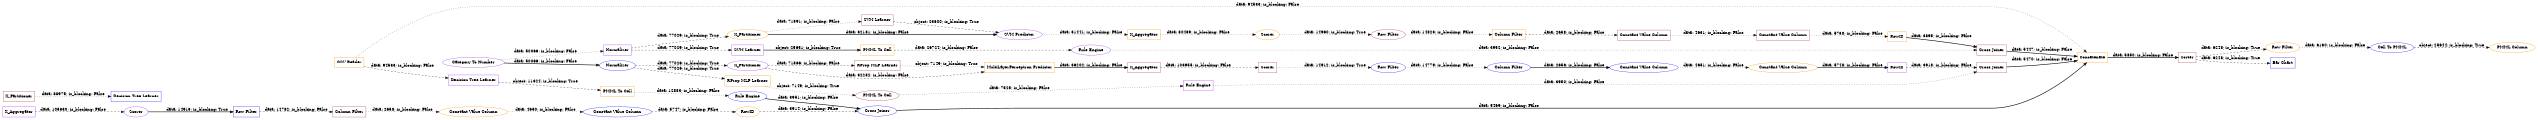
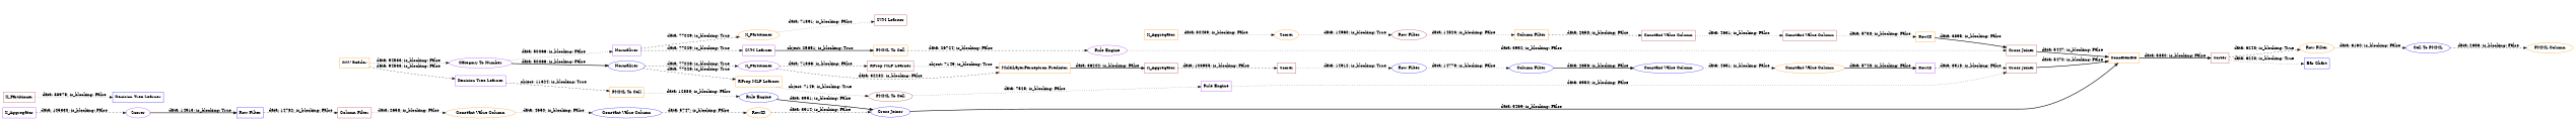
  digraph {
    rankdir=LR
    node [color=darkorange shape=box]
    edge [style=dotted]
    n1 [color=purple label=X_Partitioner shape=ellipse]
    n2 [color=brown label="RProp MLP Learner"]
    n3 [label="MultiLayerPerceptron Predictor"]
    n4 [color=brown label=X_Aggregator]
    n5 [color=purple label=RowID]
    n6 [color=brown label="Cross Joiner"]
    n7 [label=Concatenate]
    n8 [label="Row Filter" shape=ellipse]
    n9 [color=blue label="Cell To PMML" shape=ellipse]
    n10 [label="PMML Column" shape=ellipse]
    n11 [label=X_Aggregator]
    n12 [label=Scorer shape=ellipse]
    n13 [color=brown label="Row Filter" shape=ellipse]
    n14 [color=blue label="Constant Value Column" shape=ellipse]
    n15 [label="Constant Value Column" shape=ellipse]
    n16 [color=brown label="Constant Value Column"]
    n17 [label=RowID]
    n18 [color=brown label="Cross Joiner"]
    n19 [color=brown label=Sorter]
    n20 [color=purple label="Category To Number" shape=ellipse]
    n21 [color=purple label=Normalizer]
    n22 [color=blue label=Normalizer shape=ellipse]
    n23 [label=X_Partitioner shape=ellipse]
    n24 [color=purple label="SVM Learner"]
    n25 [label="RProp MLP Learner"]
    n26 [color=purple label="Decision Tree Learner"]
    n27 [label="PMML To Cell"]
    n28 [color=blue label="Rule Engine" shape=ellipse]
    n29 [color=blue label="Row Filter" shape=ellipse]
    n30 [color=blue label="Column Filter" shape=ellipse]
    n31 [color=brown label="SVM Learner"]
-   n32 [color=purple label="SVM Predictor" shape=ellipse]
    n33 [color=blue label="Bar Chart"]
    n34 [color=brown label="Column Filter"]
    n35 [label="Constant Value Column" shape=ellipse]
    n36 [color=blue label="Constant Value Column" shape=ellipse]
    n37 [label="Column Filter"]
    n38 [color=brown label="Constant Value Column"]
    n39 [color=brown label=Scorer]
    n40 [label=RowID shape=ellipse]
    n41 [color=blue label="Cross Joiner" shape=ellipse]
    n42 [color=brown label="PMML To Cell" shape=ellipse]
    n43 [color=purple label="Rule Engine"]
    n44 [label="PMML To Cell"]
    n45 [color=blue label="Decision Tree Learner"]
    n46 [color=brown label=X_Partitioner]
    n47 [color=purple label="Rule Engine" shape=ellipse]
    n48 [color=blue label="Row Filter"]
    n49 [color=purple label=X_Aggregator]
    n50 [color=purple label=Scorer shape=ellipse]
    n51 [label="CSV Reader"]
    n1 -> n2 [label="data: 71866; is_blocking: False" style=dashed]
    n1 -> n3 [label="data: 32282; is_blocking: False" style=dashed]
    n2 -> n3 [label="object: 7149; is_blocking: True"]
    n3 -> n4 [label="data: 36202; is_blocking: False" style=bold]
    n4 -> n39 [label="data: 103955; is_blocking: False" style=dashed]
    n5 -> n6 [label="data: 3918; is_blocking: False" style=dashed]
    n6 -> n7 [label="data: 5470; is_blocking: False" style=bold]
    n7 -> n19 [label="data: 5850; is_blocking: False" style=bold]
    n8 -> n9 [label="data: 6160; is_blocking: False"]
-   n9 -> n10 [label="object: 25644; is_blocking: True" style=dashed]
+   n9 -> n10 [label="data: 2656; is_blocking: False" style=dashed]
    n11 -> n12 [label="data: 80439; is_blocking: False"]
    n12 -> n13 [label="data: 14960; is_blocking: True"]
    n13 -> n37 [label="data: 14823; is_blocking: False"]
    n14 -> n15 [label="data: 4651; is_blocking: False"]
    n15 -> n5 [label="data: 5748; is_blocking: False" style=bold]
    n16 -> n17 [label="data: 5738; is_blocking: False"]
    n17 -> n18 [label="data: 3895; is_blocking: False" style=bold]
    n18 -> n7 [label="data: 5447; is_blocking: False" style=bold]
    n19 -> n8 [label="data: 6248; is_blocking: True" style=dashed]
-   n19 -> n33 [label="data: 6248; is_blocking: True" style=dashed]
+   n19 -> n33 [label="data: 6248; is_blocking: True"]
    n20 -> n21 [label="data: 50066; is_blocking: False"]
    n20 -> n22 [label="data: 50066; is_blocking: False" style=bold]
    n21 -> n23 [label="data: 77029; is_blocking: True" style=dashed]
    n21 -> n24 [label="data: 77029; is_blocking: True" style=dashed]
    n22 -> n1 [label="data: 77026; is_blocking: True" style=dashed]
    n22 -> n25 [label="data: 77026; is_blocking: True" style=dashed]
    n23 -> n31 [label="data: 71891; is_blocking: False"]
-   n23 -> n32 [label="data: 32181; is_blocking: False" style=bold]
    n24 -> n44 [label="object: 25651; is_blocking: True" style=bold]
    n25 -> n42 [label="object: 7149; is_blocking: True"]
    n26 -> n27 [label="object: 11324; is_blocking: True" style=dashed]
    n27 -> n28 [label="data: 12883; is_blocking: False"]
    n28 -> n41 [label="data: 3951; is_blocking: False" style=bold]
    n29 -> n30 [label="data: 14779; is_blocking: False"]
    n30 -> n14 [label="data: 2656; is_blocking: False" style=bold]
-   n31 -> n32 [label="object: 23600; is_blocking: True" style=dashed]
-   n32 -> n11 [label="data: 31441; is_blocking: False"]
    n34 -> n35 [label="data: 2658; is_blocking: False"]
    n35 -> n36 [label="data: 4650; is_blocking: False"]
    n36 -> n40 [label="data: 5747; is_blocking: False" style=dashed]
    n37 -> n38 [label="data: 2658; is_blocking: False" style=dashed]
    n38 -> n16 [label="data: 4631; is_blocking: False"]
    n39 -> n29 [label="data: 14912; is_blocking: True"]
    n40 -> n41 [label="data: 3914; is_blocking: False" style=dashed]
    n41 -> n7 [label="data: 5469; is_blocking: False" style=bold]
    n42 -> n43 [label="data: 7525; is_blocking: False"]
    n43 -> n6 [label="data: 3950; is_blocking: False"]
    n44 -> n47 [label="data: 26724; is_blocking: False" style=dashed]
    n46 -> n45 [label="data: 88975; is_blocking: False"]
    n47 -> n18 [label="data: 3952; is_blocking: False"]
    n48 -> n34 [label="data: 14782; is_blocking: False" style=dashed]
    n49 -> n50 [label="data: 105330; is_blocking: False" style=dashed]
    n50 -> n48 [label="data: 14913; is_blocking: True" style=bold]
-   n51 -> n7 [label="data: 94533; is_blocking: False"]
+   n51 -> n20 [label="data: 94533; is_blocking: False"]
    n51 -> n26 [label="data: 94533; is_blocking: False" style=dashed]
  }
